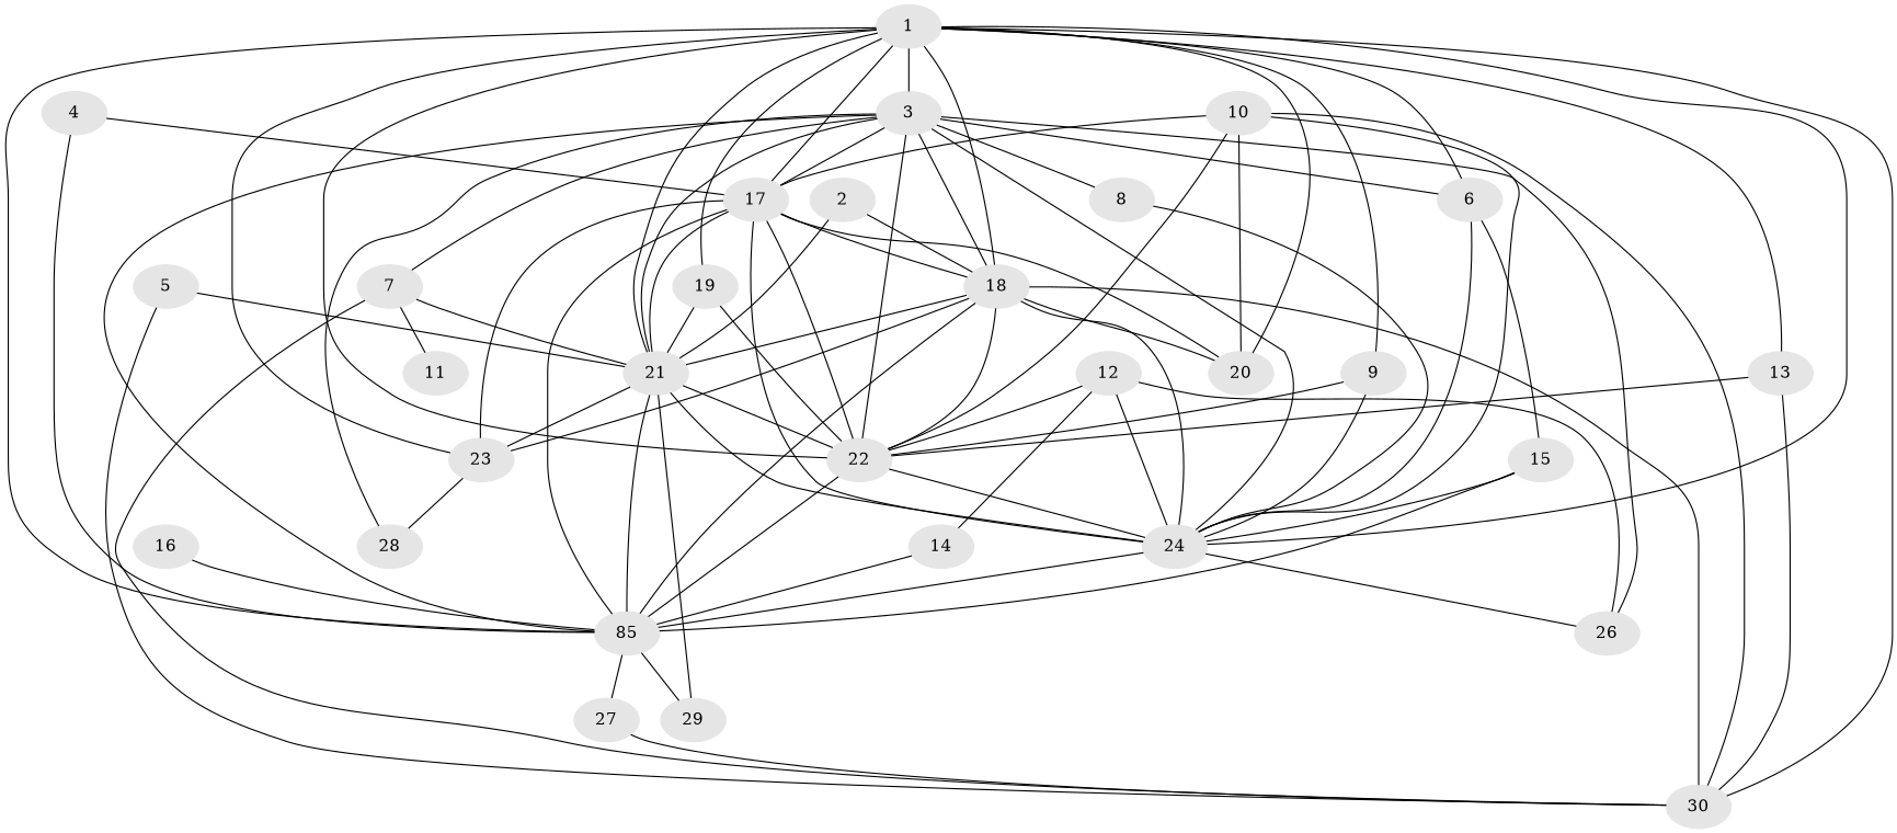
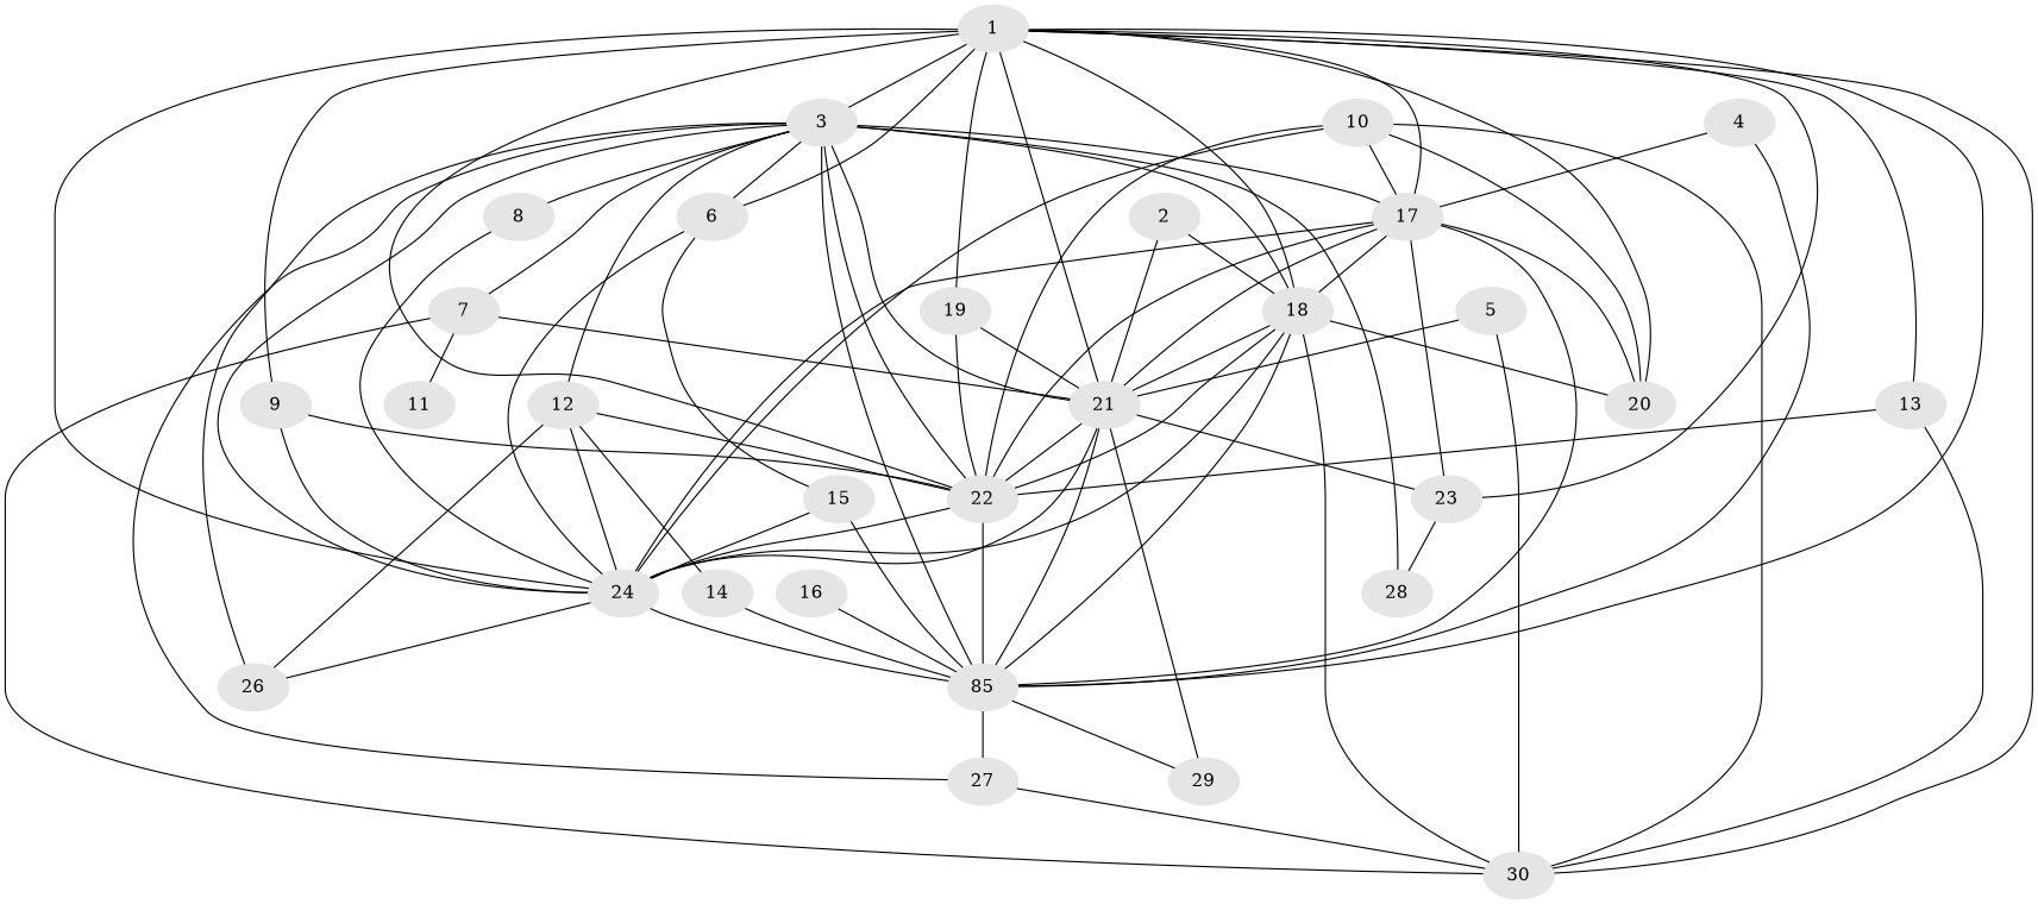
  graph {
    node [color=gray90 style=filled]
    edge [weight=1.0]
    1
    3
    6
    9
    13
    17
    18
    19
    21
    22
    23
    24
    n13 [label=85]
    30
    20
    7
    8
    12
    26
    27
    28
    15
    10
    29
    2
    11
    14
    4
    5
    16
    1 -- 3
    1 -- 6
    1 -- 9
    1 -- 13
    1 -- 17
    1 -- 18 [weight=2.0]
    1 -- 19
    1 -- 21
    1 -- 22 [weight=3.0]
    1 -- 23
    1 -- 24
    1 -- n13
    1 -- 30
    1 -- 20
    3 -- 6
    3 -- 17
    3 -- 18
    3 -- 21
    3 -- 22 [weight=4.0]
    3 -- 24
    3 -- n13
    3 -- 7
    3 -- 8
+   3 -- 12
    3 -- 26
+   3 -- 27
    3 -- 28
    6 -- 24
    6 -- 15
    9 -- 22
    9 -- 24
    13 -- 22
    13 -- 30
    17 -- 18 [weight=2.0]
    17 -- 21 [weight=2.0]
    17 -- 22 [weight=3.0]
    17 -- 23
    17 -- 24
    17 -- n13
    17 -- 20
    18 -- 21
    18 -- 22 [weight=3.0]
-   18 -- 23
    18 -- 24
    18 -- n13
    18 -- 30
    18 -- 20
    19 -- 21
    19 -- 22
    21 -- 22 [weight=4.0]
    21 -- 23
    21 -- 24
    21 -- n13
    21 -- 29 [weight=2.0]
    22 -- 24 [weight=4.0]
    22 -- n13 [weight=5.0]
    23 -- 28
    24 -- n13
    24 -- 26
    n13 -- 27
    n13 -- 29
    7 -- 21
    7 -- 30
    7 -- 11
    8 -- 24
    12 -- 22
    12 -- 24
    12 -- 26
    12 -- 14
    27 -- 30
    15 -- 24
    15 -- n13
    10 -- 17
    10 -- 22
    10 -- 24
    10 -- 30
    10 -- 20
    2 -- 18
    2 -- 21
    14 -- n13
    4 -- 17
    4 -- n13 [weight=2.0]
    5 -- 21
    5 -- 30
    16 -- n13
  }
